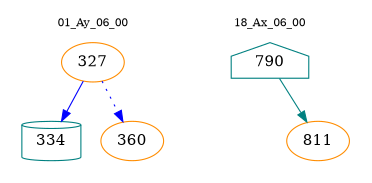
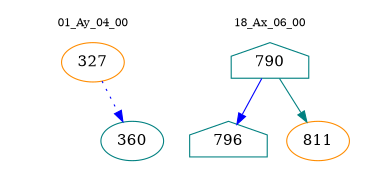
  digraph {
    node [color=teal shape=ellipse]
    edge [color=blue style=solid]
    n1 [color=darkorange label=327]
-   n2 [label=334 shape=cylinder]
-   n3 [color=darkorange label=360]
+   n3 [label=360]
    n4 [label=790 shape=house]
+   n5 [label=796 shape=house]
    n6 [color=darkorange label=811]
    subgraph cluster_1 {
      color=white
      fontsize=10
-     label="01_Ay_06_00"
+     label="01_Ay_04_00"
      n1
-     n2
      n3
    }
    subgraph cluster_2 {
      color=white
      fontsize=10
      label="18_Ax_06_00"
      n4
+     n5
      n6
    }
-   n1 -> n2
    n1 -> n3 [style=dotted]
+   n4 -> n5
    n4 -> n6 [color=teal]
  }
